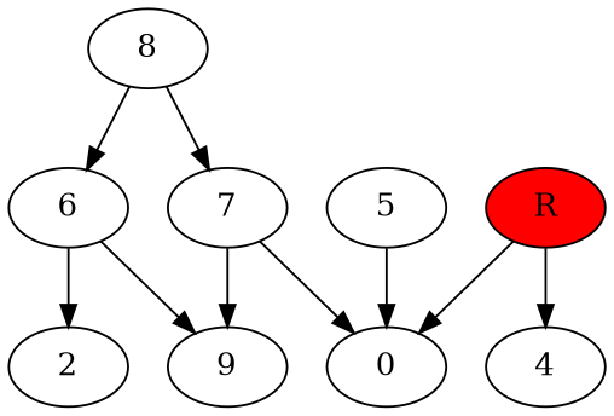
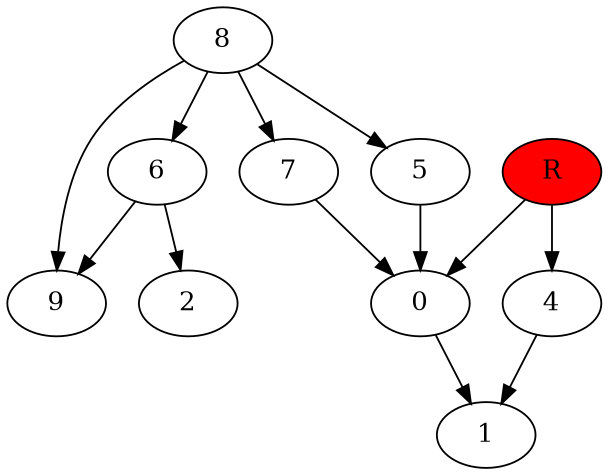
  digraph {
    8
    5
    6
    7
    9
    n6 [label=0]
+   1
    4
    2
    R [fillcolor="#ff0000" style=filled]
+   8 -> 5
    8 -> 6
    8 -> 7
-   7 -> 9
+   8 -> 9
    5 -> n6
    6 -> 9
    6 -> 2
    7 -> n6
+   n6 -> 1
+   4 -> 1
    R -> n6
    R -> 4
  }
